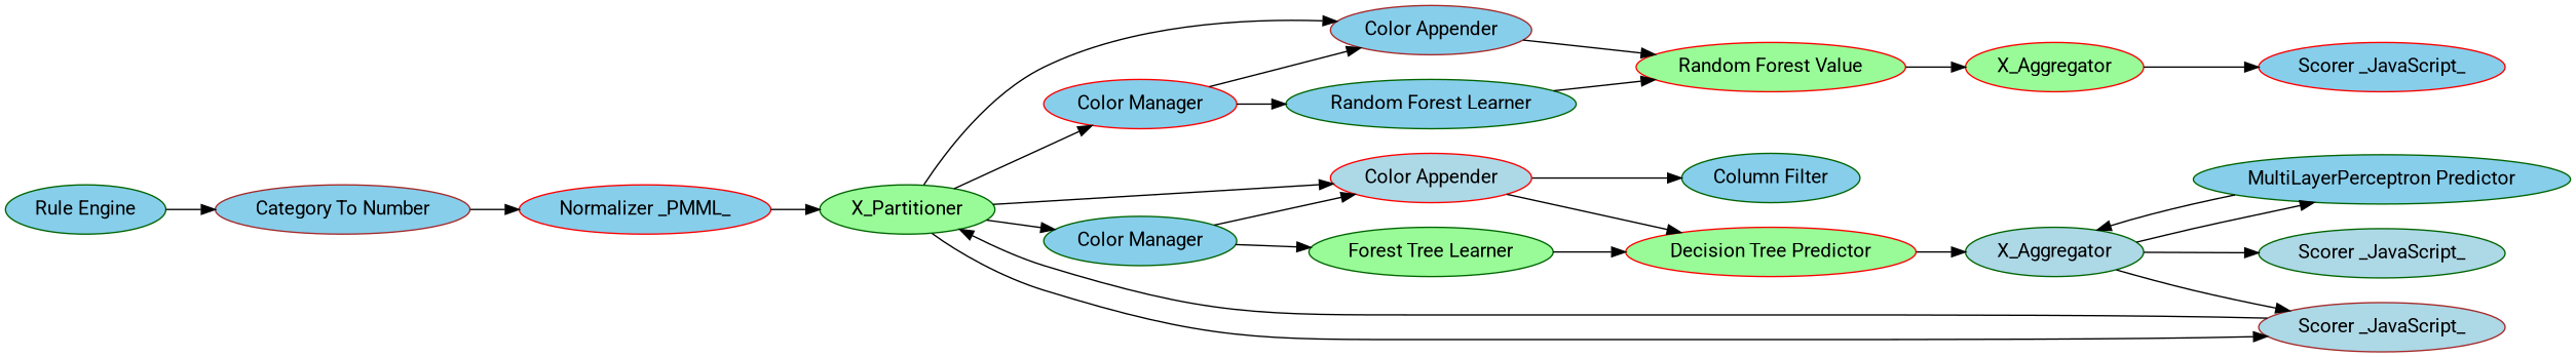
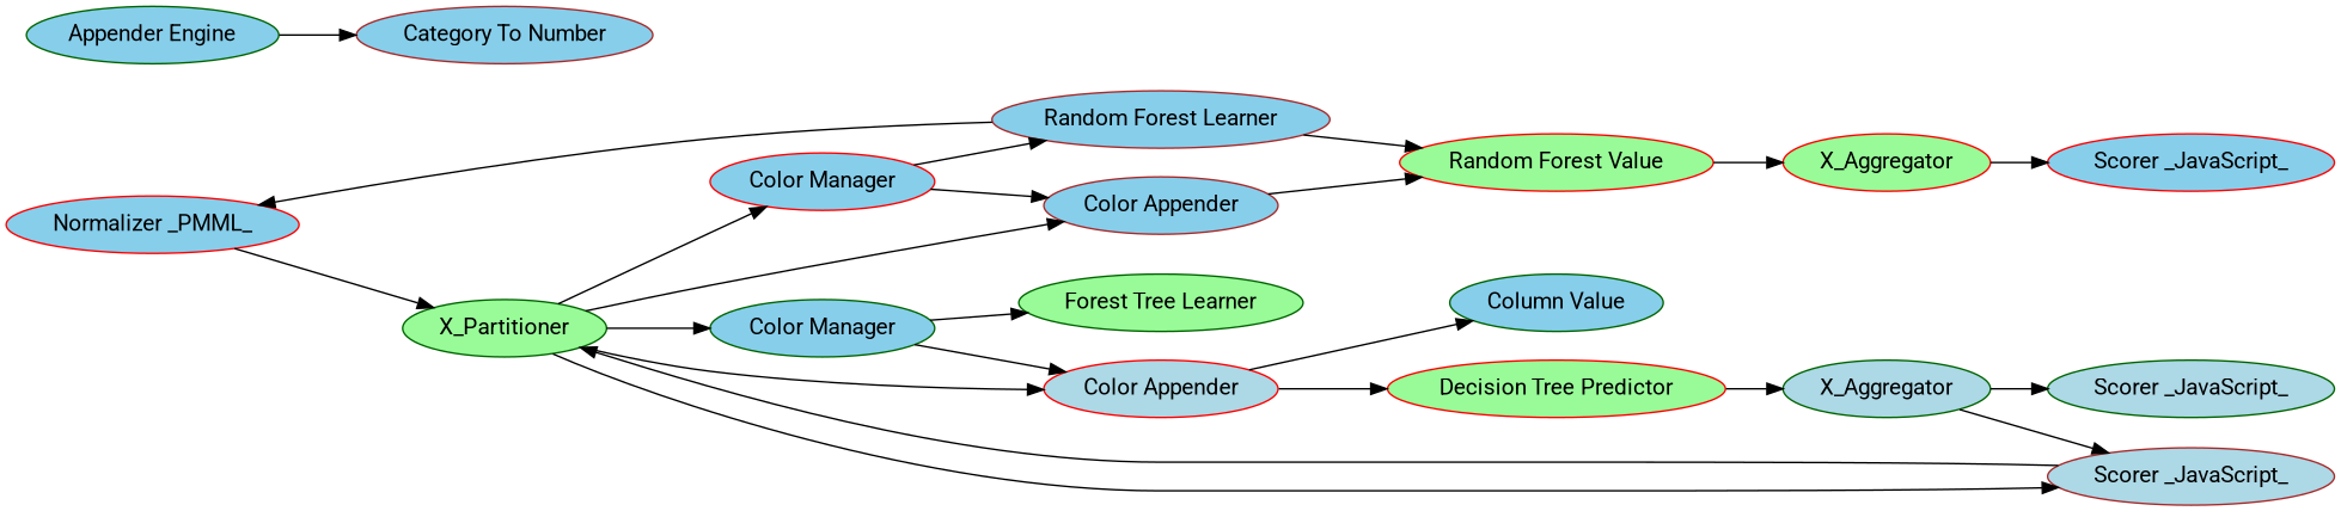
  digraph {
    fontname=Roboto
    rankdir=LR
    node [color=darkgreen fillcolor=skyblue fontname=Roboto style=filled]
    edge [fontname=Roboto]
    n1 [color=red label="Normalizer _PMML_"]
    n2 [fillcolor=palegreen label=X_Partitioner]
    n3 [color=brown label="Color Appender"]
    n4 [color=red fillcolor=lightblue label="Color Appender"]
    n5 [color=brown fillcolor=lightblue label="Scorer _JavaScript_"]
    n6 [color=red label="Color Manager"]
    n7 [label="Color Manager"]
-   n8 [label="MultiLayerPerceptron Predictor"]
    n9 [fillcolor=lightblue label=X_Aggregator]
    n10 [color=red fillcolor=palegreen label="Random Forest Value"]
-   n11 [label="Column Filter"]
+   n11 [label="Column Value"]
    n12 [color=red fillcolor=palegreen label="Decision Tree Predictor"]
-   n13 [label="Random Forest Learner"]
+   n13 [color=brown label="Random Forest Learner"]
    n14 [fillcolor=palegreen label="Forest Tree Learner"]
    n15 [fillcolor=lightblue label="Scorer _JavaScript_"]
    n16 [color=brown label="Category To Number"]
    n17 [color=red fillcolor=palegreen label=X_Aggregator]
    n18 [color=red label="Scorer _JavaScript_"]
-   n19 [label="Rule Engine"]
+   n19 [label="Appender Engine"]
    n1 -> n2
    n2 -> n3
    n2 -> n4
    n2 -> n5
    n2 -> n6
    n2 -> n7
    n3 -> n10
    n4 -> n11
    n4 -> n12
    n5 -> n2
    n6 -> n3
    n6 -> n13
    n7 -> n4
    n7 -> n14
-   n8 -> n9
    n9 -> n5
-   n9 -> n8
    n9 -> n15
    n10 -> n17
    n12 -> n9
    n13 -> n10
-   n14 -> n12
-   n16 -> n1
+   n13 -> n1
    n17 -> n18
    n19 -> n16
  }
